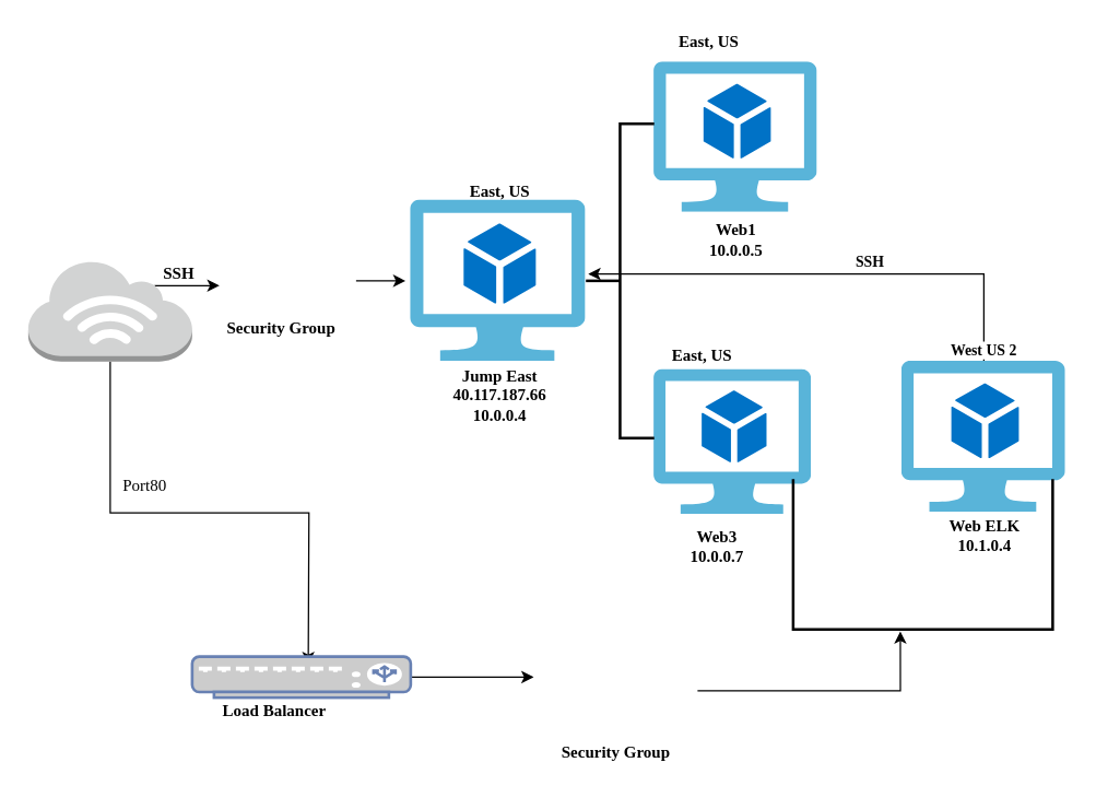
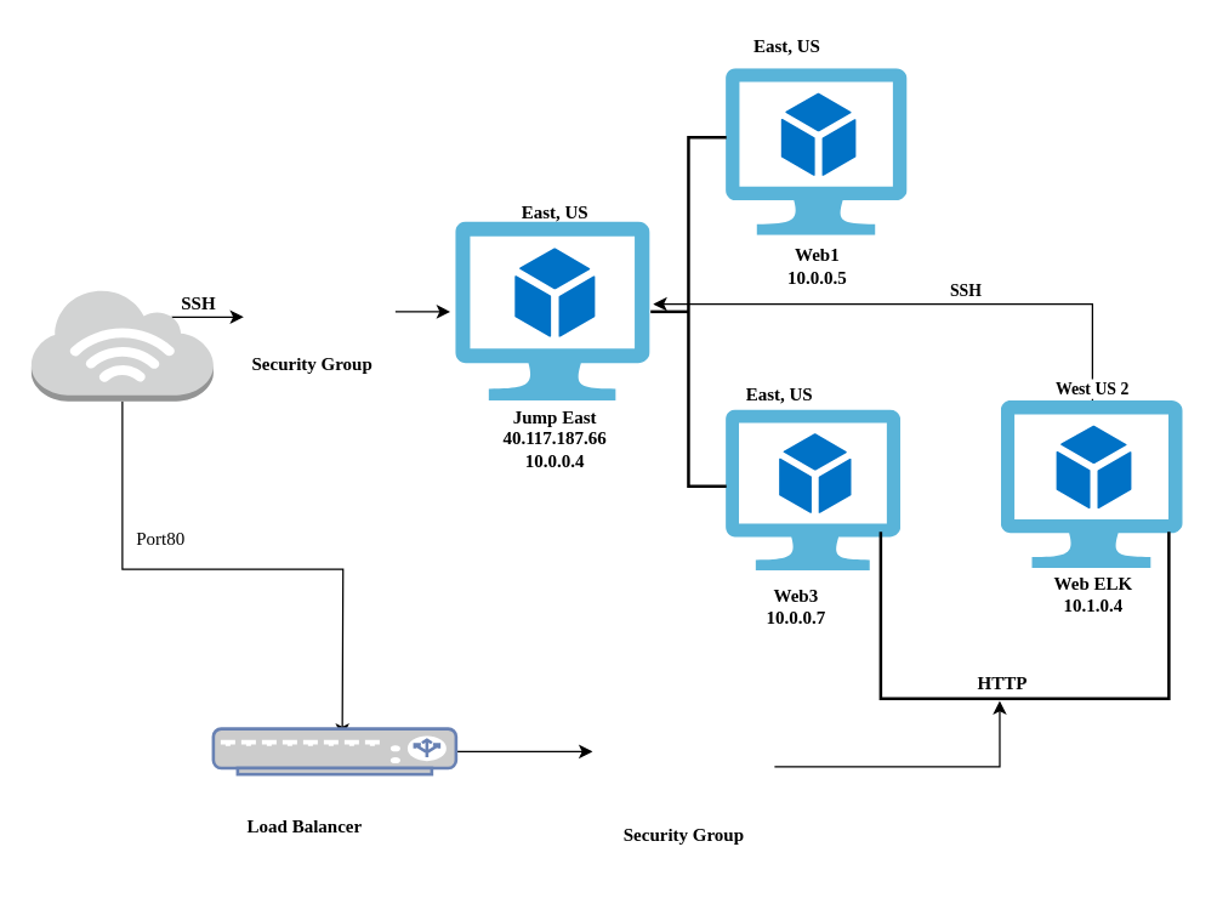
  <mxCell id="0" />
  <mxCell id="1" parent="0" />
  <mxCell id="2" style="edgeStyle=orthogonalEdgeStyle;rounded=0;orthogonalLoop=1;jettySize=auto;html=1;exitX=0.5;exitY=1;exitDx=0;exitDy=0;exitPerimeter=0;fontStyle=1;fontSize=12;" edge="1" parent="1" source="4"><mxGeometry relative="1" as="geometry"><mxPoint x="225" y="485.5" as="targetPoint" /></mxGeometry></mxCell>
  <mxCell id="3" style="edgeStyle=orthogonalEdgeStyle;rounded=0;orthogonalLoop=1;jettySize=auto;html=1;exitX=0.77;exitY=0.25;exitDx=0;exitDy=0;exitPerimeter=0;entryX=0.091;entryY=0.536;entryDx=0;entryDy=0;entryPerimeter=0;" edge="1" parent="1" source="4" target="6"><mxGeometry relative="1" as="geometry" /></mxCell>
  <mxCell id="4" value="" style="outlineConnect=0;dashed=0;verticalLabelPosition=bottom;verticalAlign=top;align=center;html=1;shape=mxgraph.aws3.internet_3;fillColor=#D2D3D3;gradientColor=none;" vertex="1" parent="1"><mxGeometry x="20" y="190" width="120" height="74" as="geometry" /></mxCell>
  <mxCell id="5" style="edgeStyle=orthogonalEdgeStyle;rounded=0;orthogonalLoop=1;jettySize=auto;html=1;exitX=1;exitY=0.5;exitDx=0;exitDy=0;entryX=-0.03;entryY=0.5;entryDx=0;entryDy=0;entryPerimeter=0;" edge="1" parent="1" source="6" target="7"><mxGeometry relative="1" as="geometry" /></mxCell>
  <mxCell id="6" value="" style="shape=image;html=1;verticalAlign=top;verticalLabelPosition=bottom;labelBackgroundColor=#ffffff;imageAspect=0;aspect=fixed;image=https://cdn3.iconfinder.com/data/icons/security-flat-2-1/512/wall__fire__bricks_-128.png;fontFamily=Times New Roman;" vertex="1" parent="1"><mxGeometry x="150" y="150" width="110" height="110" as="geometry" /></mxCell>
  <mxCell id="7" value="" style="aspect=fixed;html=1;points=[];align=center;image;fontSize=12;image=img/lib/mscae/Virtual_Machine_2.svg;" vertex="1" parent="1"><mxGeometry x="300" y="146" width="128.26" height="118" as="geometry" /></mxCell>
  <mxCell id="8" style="edgeStyle=orthogonalEdgeStyle;rounded=0;orthogonalLoop=1;jettySize=auto;html=1;entryX=-0.014;entryY=0.413;entryDx=0;entryDy=0;entryPerimeter=0;" edge="1" parent="1" source="9" target="29"><mxGeometry relative="1" as="geometry"><mxPoint x="630" y="320" as="targetPoint" /><Array as="points"><mxPoint x="659" y="505" /></Array></mxGeometry></mxCell>
  <mxCell id="9" value="" style="shape=image;html=1;verticalAlign=top;verticalLabelPosition=bottom;labelBackgroundColor=#ffffff;imageAspect=0;aspect=fixed;image=https://cdn3.iconfinder.com/data/icons/security-flat-2-1/512/wall__fire__bricks_-128.png" vertex="1" parent="1"><mxGeometry x="380" y="440" width="130" height="130" as="geometry" /></mxCell>
  <mxCell id="10" value="" style="aspect=fixed;html=1;points=[];align=center;image;fontSize=12;image=img/lib/mscae/Virtual_Machine_2.svg;" vertex="1" parent="1"><mxGeometry x="478.26" y="45" width="119.57" height="110" as="geometry" /></mxCell>
  <mxCell id="11" value="" style="aspect=fixed;html=1;points=[];align=center;image;fontSize=12;image=img/lib/mscae/Virtual_Machine_2.svg;" vertex="1" parent="1"><mxGeometry x="478.26" y="270" width="115.22" height="106" as="geometry" /></mxCell>
  <mxCell id="12" value="" style="edgeStyle=orthogonalEdgeStyle;rounded=0;orthogonalLoop=1;jettySize=auto;html=1;" edge="1" parent="1" source="15"><mxGeometry relative="1" as="geometry"><mxPoint x="430" y="200" as="targetPoint" /><Array as="points"><mxPoint x="720" y="200" /></Array></mxGeometry></mxCell>
  <mxCell id="13" value="&lt;b&gt;&amp;nbsp;West US 2&lt;/b&gt;" style="edgeLabel;html=1;align=center;verticalAlign=middle;resizable=0;points=[];fontFamily=Times New Roman;" vertex="1" connectable="0" parent="12"><mxGeometry x="-0.948" y="2" relative="1" as="geometry"><mxPoint as="offset" /></mxGeometry></mxCell>
  <mxCell id="14" value="&lt;b&gt;SSH&lt;/b&gt;" style="edgeLabel;html=1;align=center;verticalAlign=middle;resizable=0;points=[];fontFamily=Times New Roman;" vertex="1" connectable="0" parent="12"><mxGeometry x="-0.161" y="-2" relative="1" as="geometry"><mxPoint y="-8" as="offset" /></mxGeometry></mxCell>
  <mxCell id="15" value="" style="aspect=fixed;html=1;points=[];align=center;image;fontSize=12;image=img/lib/mscae/Virtual_Machine_2.svg;" vertex="1" parent="1"><mxGeometry x="659.57" y="264" width="120" height="110.4" as="geometry" /></mxCell>
  <mxCell id="16" style="edgeStyle=orthogonalEdgeStyle;rounded=0;orthogonalLoop=1;jettySize=auto;html=1;entryX=0.077;entryY=0.423;entryDx=0;entryDy=0;entryPerimeter=0;" edge="1" parent="1" source="17" target="9"><mxGeometry relative="1" as="geometry" /></mxCell>
  <mxCell id="17" value="" style="fontColor=#0066CC;verticalAlign=top;verticalLabelPosition=bottom;labelPosition=center;align=center;html=1;outlineConnect=0;fillColor=#CCCCCC;strokeColor=#6881B3;gradientColor=none;gradientDirection=north;strokeWidth=2;shape=mxgraph.networks.load_balancer;" vertex="1" parent="1"><mxGeometry x="140" y="480" width="160" height="30" as="geometry" /></mxCell>
  <mxCell id="18" value="&lt;b&gt;Jump East&lt;br&gt;40.117.187.66&lt;br&gt;10.0.0.4&lt;/b&gt;" style="text;html=1;align=center;verticalAlign=middle;resizable=0;points=[];autosize=1;fontFamily=Times New Roman;" vertex="1" parent="1"><mxGeometry x="325" y="264" width="80" height="50" as="geometry" /></mxCell>
  <mxCell id="19" value="&lt;b&gt;Web1&lt;br&gt;10.0.0.5&lt;/b&gt;" style="text;html=1;align=center;verticalAlign=middle;resizable=0;points=[];autosize=1;fontFamily=Times New Roman;" vertex="1" parent="1"><mxGeometry x="513.05" y="160" width="50" height="30" as="geometry" /></mxCell>
  <mxCell id="20" value="&lt;b&gt;Web3&lt;br&gt;10.0.0.7&lt;br&gt;&lt;br&gt;&lt;/b&gt;" style="text;html=1;align=center;verticalAlign=middle;resizable=0;points=[];autosize=1;fontFamily=Times New Roman;" vertex="1" parent="1"><mxGeometry x="498.61" y="382" width="50" height="50" as="geometry" /></mxCell>
  <mxCell id="21" value="&lt;b&gt;Web ELK&lt;br&gt;10.1.0.4&lt;br&gt;&lt;br&gt;&lt;/b&gt;" style="text;html=1;align=center;verticalAlign=middle;resizable=0;points=[];autosize=1;fontFamily=Times New Roman;" vertex="1" parent="1"><mxGeometry x="684.57" y="374.4" width="70" height="50" as="geometry" /></mxCell>
- <mxCell id="22" value="&lt;b&gt;Load Balancer&lt;/b&gt;" style="text;html=1;align=center;verticalAlign=middle;resizable=0;points=[];autosize=1;fontFamily=Times New Roman;" vertex="1" parent="1"><mxGeometry x="155" y="510" width="90" height="20" as="geometry" /></mxCell>
+ <mxCell id="22" value="&lt;b&gt;Load Balancer&lt;/b&gt;" style="text;html=1;align=center;verticalAlign=middle;resizable=0;points=[];autosize=1;fontFamily=Times New Roman;" vertex="1" parent="1"><mxGeometry x="155" y="535" width="90" height="20" as="geometry" /></mxCell>
  <mxCell id="23" value="&lt;b&gt;Security Group&lt;/b&gt;" style="text;html=1;align=center;verticalAlign=middle;resizable=0;points=[];autosize=1;fontFamily=Times New Roman;" vertex="1" parent="1"><mxGeometry x="160" y="230" width="90" height="20" as="geometry" /></mxCell>
  <mxCell id="24" value="&lt;b&gt;Security Group&lt;/b&gt;" style="text;html=1;align=center;verticalAlign=middle;resizable=0;points=[];autosize=1;fontFamily=Times New Roman;" vertex="1" parent="1"><mxGeometry x="405" y="540" width="90" height="20" as="geometry" /></mxCell>
  <mxCell id="25" value="&lt;b&gt;East, US&lt;/b&gt;" style="text;html=1;align=center;verticalAlign=middle;resizable=0;points=[];autosize=1;fontFamily=Times New Roman;" vertex="1" parent="1"><mxGeometry x="335" y="130" width="60" height="20" as="geometry" /></mxCell>
  <mxCell id="26" value="&lt;b&gt;East, US&lt;/b&gt;" style="text;html=1;align=center;verticalAlign=middle;resizable=0;points=[];autosize=1;fontFamily=Times New Roman;" vertex="1" parent="1"><mxGeometry x="487.61" y="20" width="60" height="20" as="geometry" /></mxCell>
  <mxCell id="27" value="&lt;b&gt;East, US&lt;/b&gt;" style="text;html=1;align=center;verticalAlign=middle;resizable=0;points=[];autosize=1;fontFamily=Times New Roman;" vertex="1" parent="1"><mxGeometry x="482.61" y="250" width="60" height="20" as="geometry" /></mxCell>
  <mxCell id="28" value="" style="strokeWidth=2;html=1;shape=mxgraph.flowchart.annotation_2;align=left;labelPosition=right;pointerEvents=1;fontFamily=Times New Roman;" vertex="1" parent="1"><mxGeometry x="428.26" y="90" width="50" height="230" as="geometry" /></mxCell>
  <mxCell id="29" value="" style="strokeWidth=2;html=1;shape=mxgraph.flowchart.annotation_1;align=left;pointerEvents=1;fontFamily=Times New Roman;direction=north;" vertex="1" parent="1"><mxGeometry x="580" y="350" width="190" height="110" as="geometry" /></mxCell>
+ <mxCell id="30" value="&lt;b&gt;HTTP&lt;/b&gt;" style="text;html=1;align=center;verticalAlign=middle;resizable=0;points=[];autosize=1;fontFamily=Times New Roman;" vertex="1" parent="1"><mxGeometry x="634.57" y="440" width="50" height="20" as="geometry" /></mxCell>
  <mxCell id="31" value="Port80" style="text;html=1;align=center;verticalAlign=middle;resizable=0;points=[];autosize=1;fontFamily=Times New Roman;" vertex="1" parent="1"><mxGeometry x="80" y="345" width="50" height="20" as="geometry" /></mxCell>
  <mxCell id="32" value="&lt;b&gt;SSH&lt;/b&gt;" style="text;html=1;align=center;verticalAlign=middle;resizable=0;points=[];autosize=1;fontFamily=Times New Roman;" vertex="1" parent="1"><mxGeometry x="110" y="190" width="40" height="20" as="geometry" /></mxCell>
